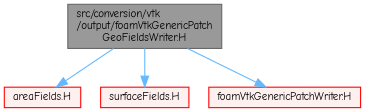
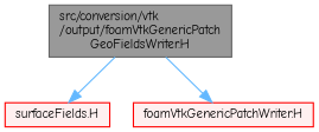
  digraph {
    fontname="Comic Neue"
    node [color=red fillcolor="#FFF0F0" fontname="Comic Neue" fontsize=10 shape=box style=filled]
    edge [color=steelblue1 fontname="Comic Neue" fontsize=10 labelfontname=Helvetica labelfontsize=10 style=solid]
    n1 [color=gray40 fillcolor=grey60 fontcolor=black height=0.2 label="src/conversion/vtk\l/output/foamVtkGenericPatch\lGeoFieldsWriter.H" width=0.4]
-   n2 [height=0.2 label="areaFields.H" width=0.4]
    n3 [height=0.2 label="surfaceFields.H" width=0.4]
    n4 [height=0.2 label="foamVtkGenericPatchWriter.H" width=0.4]
-   n1 -> n2
    n1 -> n3
    n1 -> n4
  }
